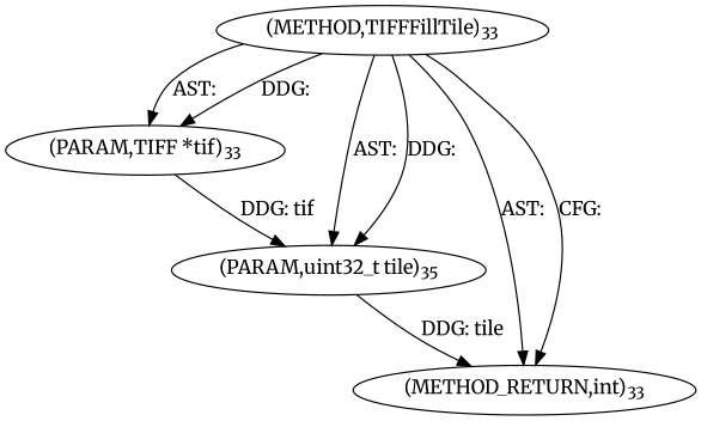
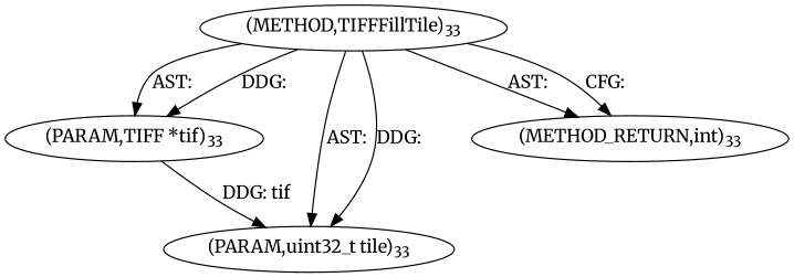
  digraph {
    fontname=Merriweather
    node [fontname=Merriweather]
    edge [fontname=Merriweather]
    n1 [label=<(METHOD,TIFFFillTile)<SUB>33</SUB>>]
    n2 [label=<(PARAM,TIFF *tif)<SUB>33</SUB>>]
-   n3 [label=<(PARAM,uint32_t tile)<SUB>35</SUB>>]
+   n3 [label=<(PARAM,uint32_t tile)<SUB>33</SUB>>]
    n4 [label=<(METHOD_RETURN,int)<SUB>33</SUB>>]
    n1 -> n2 [label="AST: "]
    n1 -> n2 [label="DDG: "]
    n1 -> n3 [label="AST: "]
    n1 -> n3 [label="DDG: "]
    n1 -> n4 [label="AST: "]
    n1 -> n4 [label="CFG: "]
    n2 -> n3 [label="DDG: tif"]
-   n3 -> n4 [label="DDG: tile"]
  }
